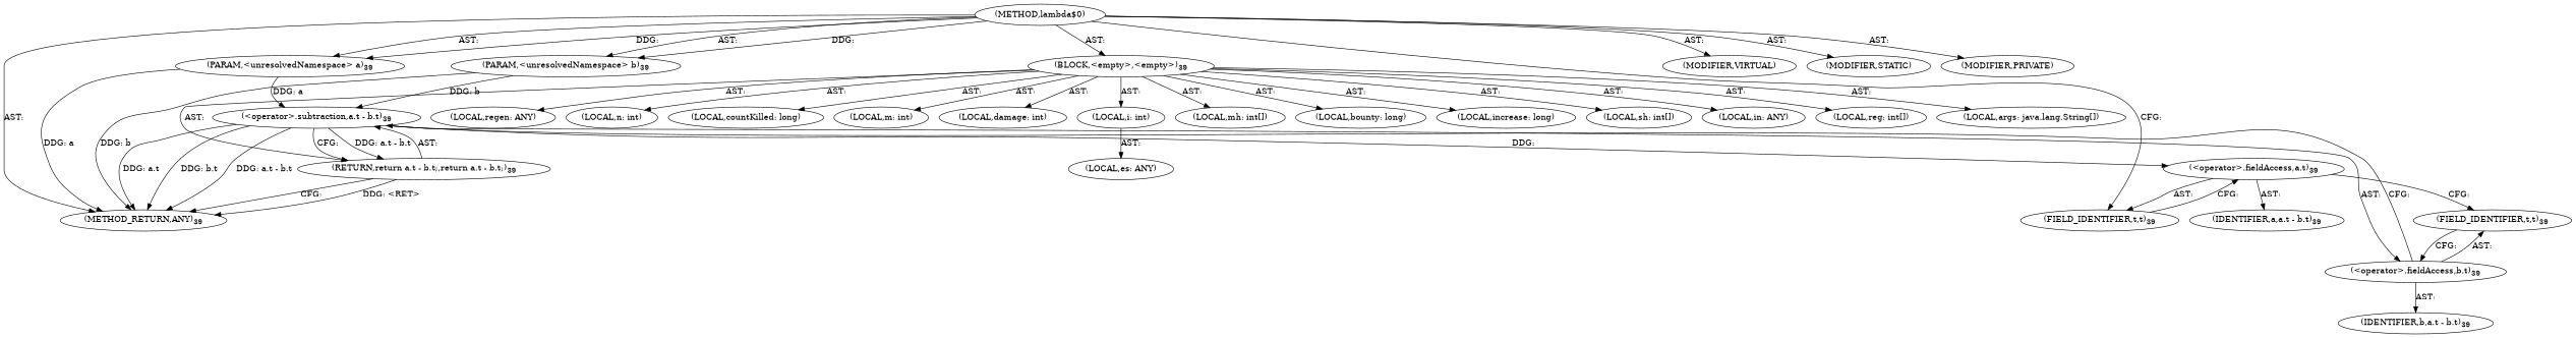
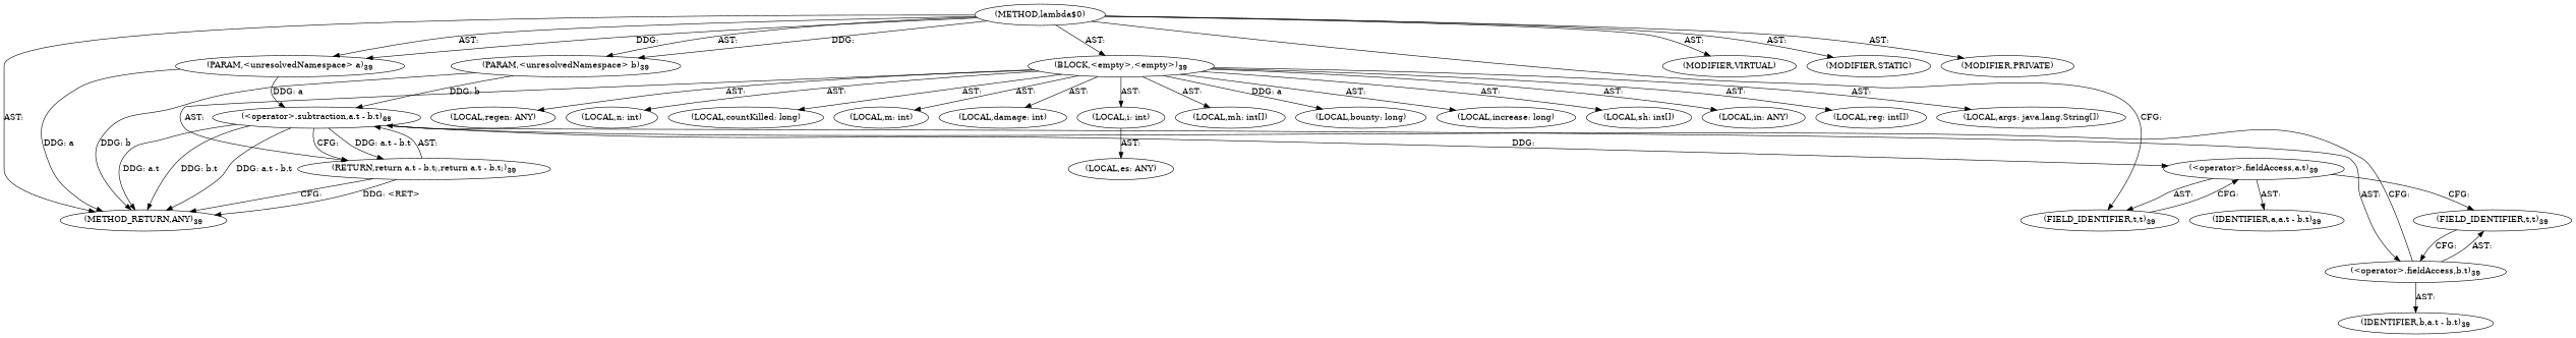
  digraph {
    n1 [label=<(METHOD,lambda$0)>]
    n2 [label=<(PARAM,&lt;unresolvedNamespace&gt; a)<SUB>39</SUB>>]
    n3 [label=<(PARAM,&lt;unresolvedNamespace&gt; b)<SUB>39</SUB>>]
    n4 [label=<(BLOCK,&lt;empty&gt;,&lt;empty&gt;)<SUB>39</SUB>>]
    n5 [label=<(FIELD_IDENTIFIER,t,t)<SUB>39</SUB>>]
    n6 [label=<(METHOD_RETURN,ANY)<SUB>39</SUB>>]
    n7 [label=<(MODIFIER,VIRTUAL)>]
    n8 [label=<(MODIFIER,STATIC)>]
    n9 [label=<(MODIFIER,PRIVATE)>]
-   n10 [label=<(&lt;operator&gt;.subtraction,a.t - b.t)<SUB>39</SUB>>]
+   n10 [label=<(&lt;operator&gt;.subtraction,a.t - b.t)<SUB>69</SUB>>]
    n11 [label=<(LOCAL,regen: ANY)>]
    n12 [label=<(LOCAL,n: int)>]
    n13 [label=<(LOCAL,countKilled: long)>]
    n14 [label=<(LOCAL,m: int)>]
    n15 [label=<(LOCAL,damage: int)>]
    n16 [label=<(LOCAL,i: int)>]
    n17 [label=<(LOCAL,mh: int[])>]
    n18 [label=<(LOCAL,bounty: long)>]
    n19 [label=<(LOCAL,increase: long)>]
    n20 [label=<(LOCAL,sh: int[])>]
    n21 [label=<(LOCAL,in: ANY)>]
    n22 [label=<(LOCAL,reg: int[])>]
    n23 [label=<(LOCAL,args: java.lang.String[])>]
    n24 [label=<(RETURN,return a.t - b.t;,return a.t - b.t;)<SUB>39</SUB>>]
    n25 [label=<(&lt;operator&gt;.fieldAccess,a.t)<SUB>39</SUB>>]
    n26 [label=<(&lt;operator&gt;.fieldAccess,b.t)<SUB>39</SUB>>]
    n27 [label=<(LOCAL,es: ANY)>]
    n28 [label=<(IDENTIFIER,a,a.t - b.t)<SUB>39</SUB>>]
    n29 [label=<(FIELD_IDENTIFIER,t,t)<SUB>39</SUB>>]
    n30 [label=<(IDENTIFIER,b,a.t - b.t)<SUB>39</SUB>>]
    n1 -> n2 [label="AST: "]
    n1 -> n2 [label="DDG: "]
    n1 -> n3 [label="AST: "]
    n1 -> n3 [label="DDG: "]
    n1 -> n4 [label="AST: "]
    n1 -> n5 [label="CFG: "]
    n1 -> n6 [label="AST: "]
    n1 -> n7 [label="AST: "]
    n1 -> n8 [label="AST: "]
    n1 -> n9 [label="AST: "]
    n2 -> n6 [label="DDG: a"]
    n2 -> n10 [label="DDG: a"]
    n3 -> n6 [label="DDG: b"]
    n3 -> n10 [label="DDG: b"]
    n4 -> n11 [label="AST: "]
    n4 -> n12 [label="AST: "]
    n4 -> n13 [label="AST: "]
    n4 -> n14 [label="AST: "]
    n4 -> n15 [label="AST: "]
    n4 -> n16 [label="AST: "]
    n4 -> n17 [label="AST: "]
-   n4 -> n18 [label="AST: "]
+   n4 -> n18 [label="DDG: a"]
    n4 -> n19 [label="AST: "]
    n4 -> n20 [label="AST: "]
    n4 -> n21 [label="AST: "]
    n4 -> n22 [label="AST: "]
    n4 -> n23 [label="AST: "]
    n4 -> n24 [label="AST: "]
    n5 -> n25 [label="CFG: "]
    n10 -> n6 [label="DDG: a.t"]
    n10 -> n6 [label="DDG: b.t"]
    n10 -> n6 [label="DDG: a.t - b.t"]
    n10 -> n24 [label="CFG: "]
    n10 -> n24 [label="DDG: a.t - b.t"]
    n10 -> n25 [label="DDG: "]
    n10 -> n26 [label="AST: "]
    n16 -> n27 [label="AST: "]
    n24 -> n6 [label="CFG: "]
    n24 -> n6 [label="DDG: &lt;RET&gt;"]
    n24 -> n10 [label="AST: "]
    n25 -> n5 [label="AST: "]
    n25 -> n28 [label="AST: "]
    n25 -> n29 [label="CFG: "]
    n26 -> n10 [label="CFG: "]
    n26 -> n29 [label="AST: "]
    n26 -> n30 [label="AST: "]
    n29 -> n26 [label="CFG: "]
  }
